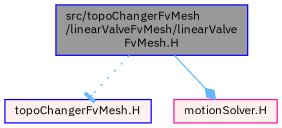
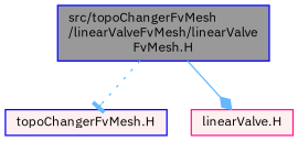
  digraph {
    fontname="IBM Plex Sans"
    node [color=blue fillcolor="#FFF0F0" fontname="IBM Plex Sans" fontsize=10 shape=box style=filled]
    edge [color=steelblue1 fontname="IBM Plex Sans" fontsize=10 labelfontname=Helvetica labelfontsize=10]
    n1 [fillcolor=grey60 fontcolor=black height=0.2 label="src/topoChangerFvMesh\l/linearValveFvMesh/linearValve\lFvMesh.H" width=0.4]
    n2 [height=0.2 label="topoChangerFvMesh.H" width=0.4]
-   n3 [color=deeppink height=0.2 label="motionSolver.H" width=0.4]
+   n3 [color=deeppink height=0.2 label="linearValve.H" width=0.4]
    n1 -> n2 [style=dotted arrowhead=tee]
    n1 -> n3 [style=solid arrowhead=diamond]
  }
